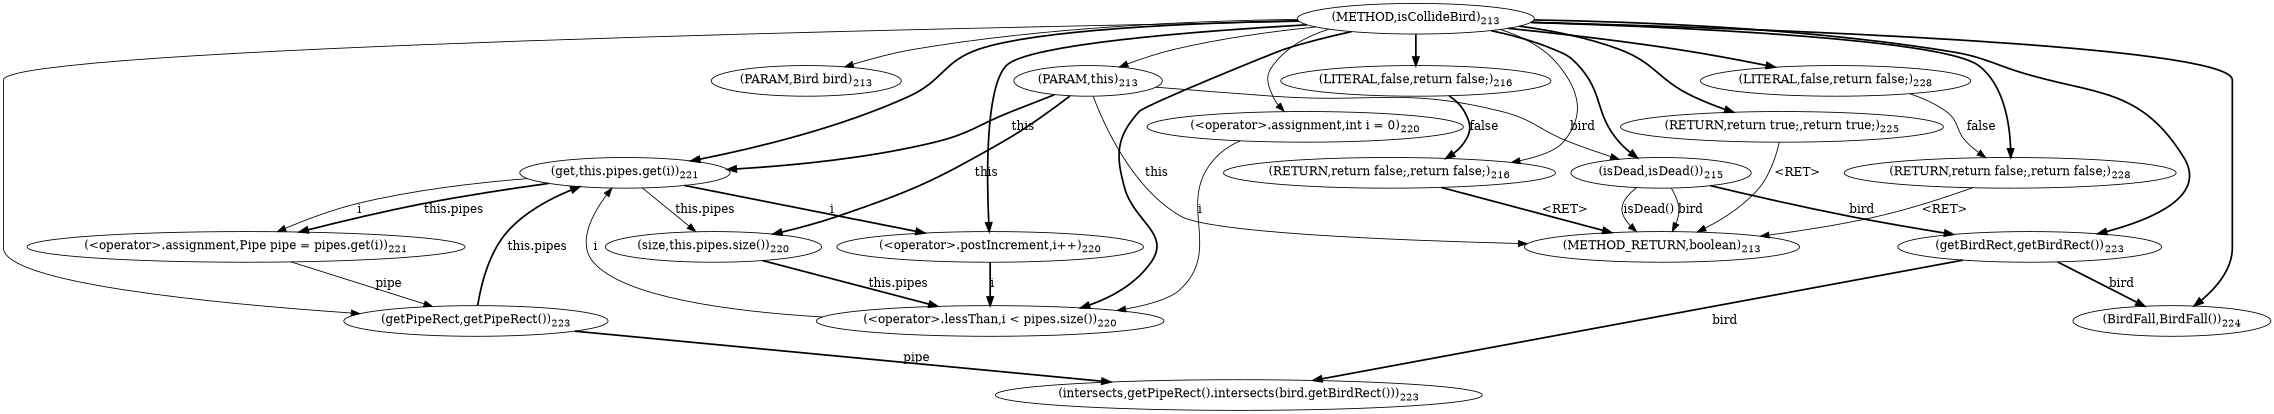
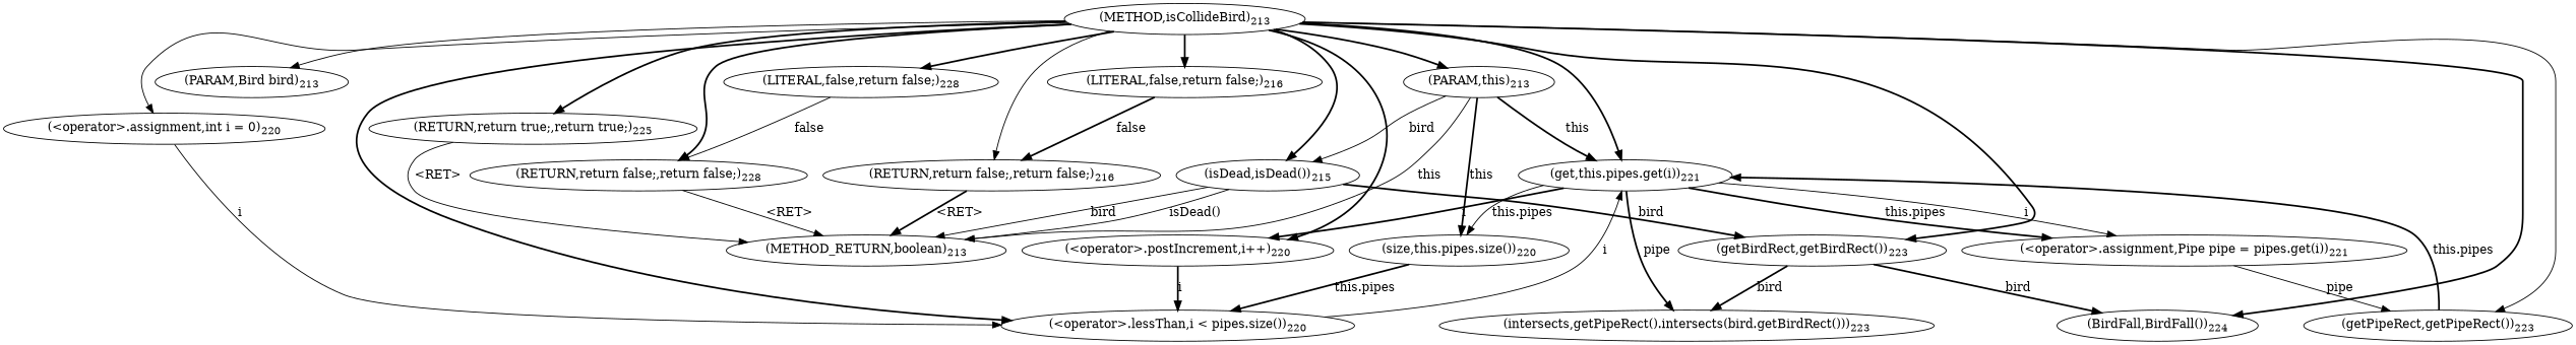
  digraph {
    edge [style=bold]
    n1 [label=<(METHOD,isCollideBird)<SUB>213</SUB>>]
    n2 [label=<(PARAM,this)<SUB>213</SUB>>]
    n3 [label=<(PARAM,Bird bird)<SUB>213</SUB>>]
    n4 [label=<(RETURN,return false;,return false;)<SUB>228</SUB>>]
    n5 [label=<(isDead,isDead())<SUB>215</SUB>>]
    n6 [label=<(&lt;operator&gt;.assignment,int i = 0)<SUB>220</SUB>>]
    n7 [label=<(&lt;operator&gt;.lessThan,i &lt; pipes.size())<SUB>220</SUB>>]
    n8 [label=<(&lt;operator&gt;.postIncrement,i++)<SUB>220</SUB>>]
    n9 [label=<(LITERAL,false,return false;)<SUB>228</SUB>>]
    n10 [label=<(RETURN,return false;,return false;)<SUB>216</SUB>>]
    n11 [label=<(LITERAL,false,return false;)<SUB>216</SUB>>]
    n12 [label=<(get,this.pipes.get(i))<SUB>221</SUB>>]
    n13 [label=<(BirdFall,BirdFall())<SUB>224</SUB>>]
    n14 [label=<(RETURN,return true;,return true;)<SUB>225</SUB>>]
    n15 [label=<(getPipeRect,getPipeRect())<SUB>223</SUB>>]
    n16 [label=<(getBirdRect,getBirdRect())<SUB>223</SUB>>]
    n17 [label=<(METHOD_RETURN,boolean)<SUB>213</SUB>>]
    n18 [label=<(size,this.pipes.size())<SUB>220</SUB>>]
    n19 [label=<(&lt;operator&gt;.assignment,Pipe pipe = pipes.get(i))<SUB>221</SUB>>]
    n20 [label=<(intersects,getPipeRect().intersects(bird.getBirdRect()))<SUB>223</SUB>>]
-   n1 -> n2 [style=solid]
+   n1 -> n2
    n1 -> n3 [style=solid]
    n1 -> n4
    n1 -> n5
    n1 -> n6 [style=solid]
    n1 -> n7
    n1 -> n8
    n1 -> n9
    n1 -> n10 [style=solid]
    n1 -> n11
    n1 -> n12
    n1 -> n13
    n1 -> n14
    n1 -> n15 [style=solid]
    n1 -> n16
    n2 -> n5 [label=bird style=solid]
    n2 -> n12 [label=this]
    n2 -> n17 [label=this style=solid]
    n2 -> n18 [label=this]
    n4 -> n17 [label="&lt;RET&gt;" style=solid]
    n5 -> n16 [label=bird]
    n5 -> n17 [label=bird style=solid]
    n5 -> n17 [label="isDead()" style=solid]
    n6 -> n7 [label=i style=solid]
    n7 -> n12 [label=i style=solid]
    n8 -> n7 [label=i]
    n9 -> n4 [label=false style=solid]
    n10 -> n17 [label="&lt;RET&gt;"]
    n11 -> n10 [label=false]
    n12 -> n8 [label=i]
    n12 -> n18 [label="this.pipes" style=solid]
    n12 -> n19 [label="this.pipes"]
    n12 -> n19 [label=i style=solid]
    n14 -> n17 [label="&lt;RET&gt;" style=solid]
    n15 -> n12 [label="this.pipes"]
-   n15 -> n20 [label=pipe]
+   n12 -> n20 [label=pipe]
    n16 -> n13 [label=bird]
    n16 -> n20 [label=bird]
    n18 -> n7 [label="this.pipes"]
    n19 -> n15 [label=pipe style=solid]
  }
